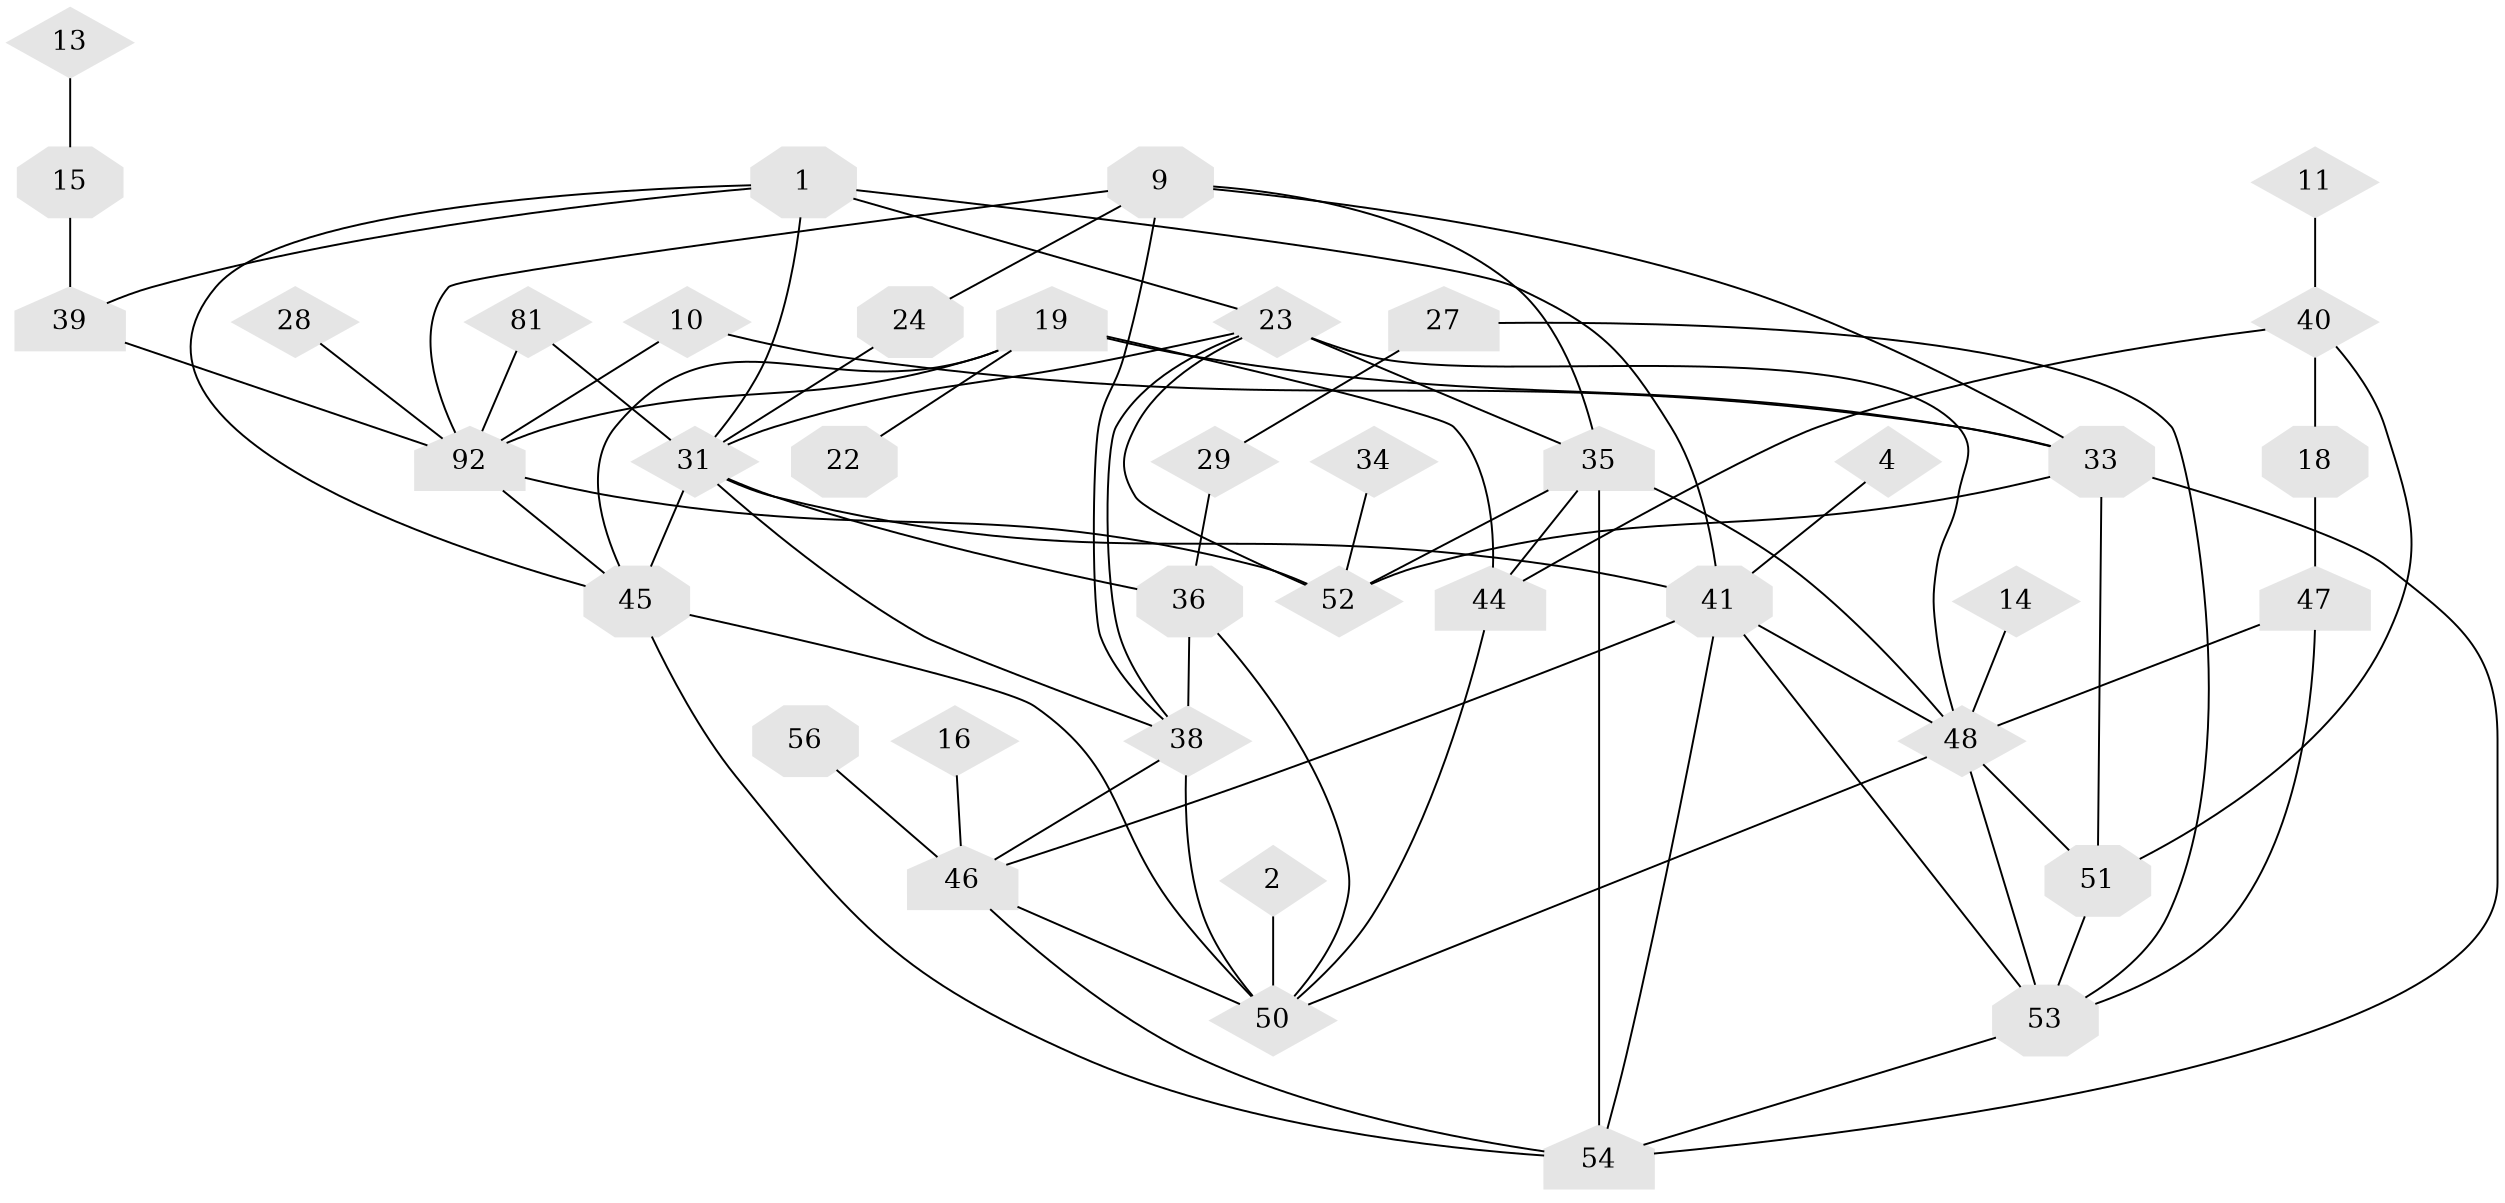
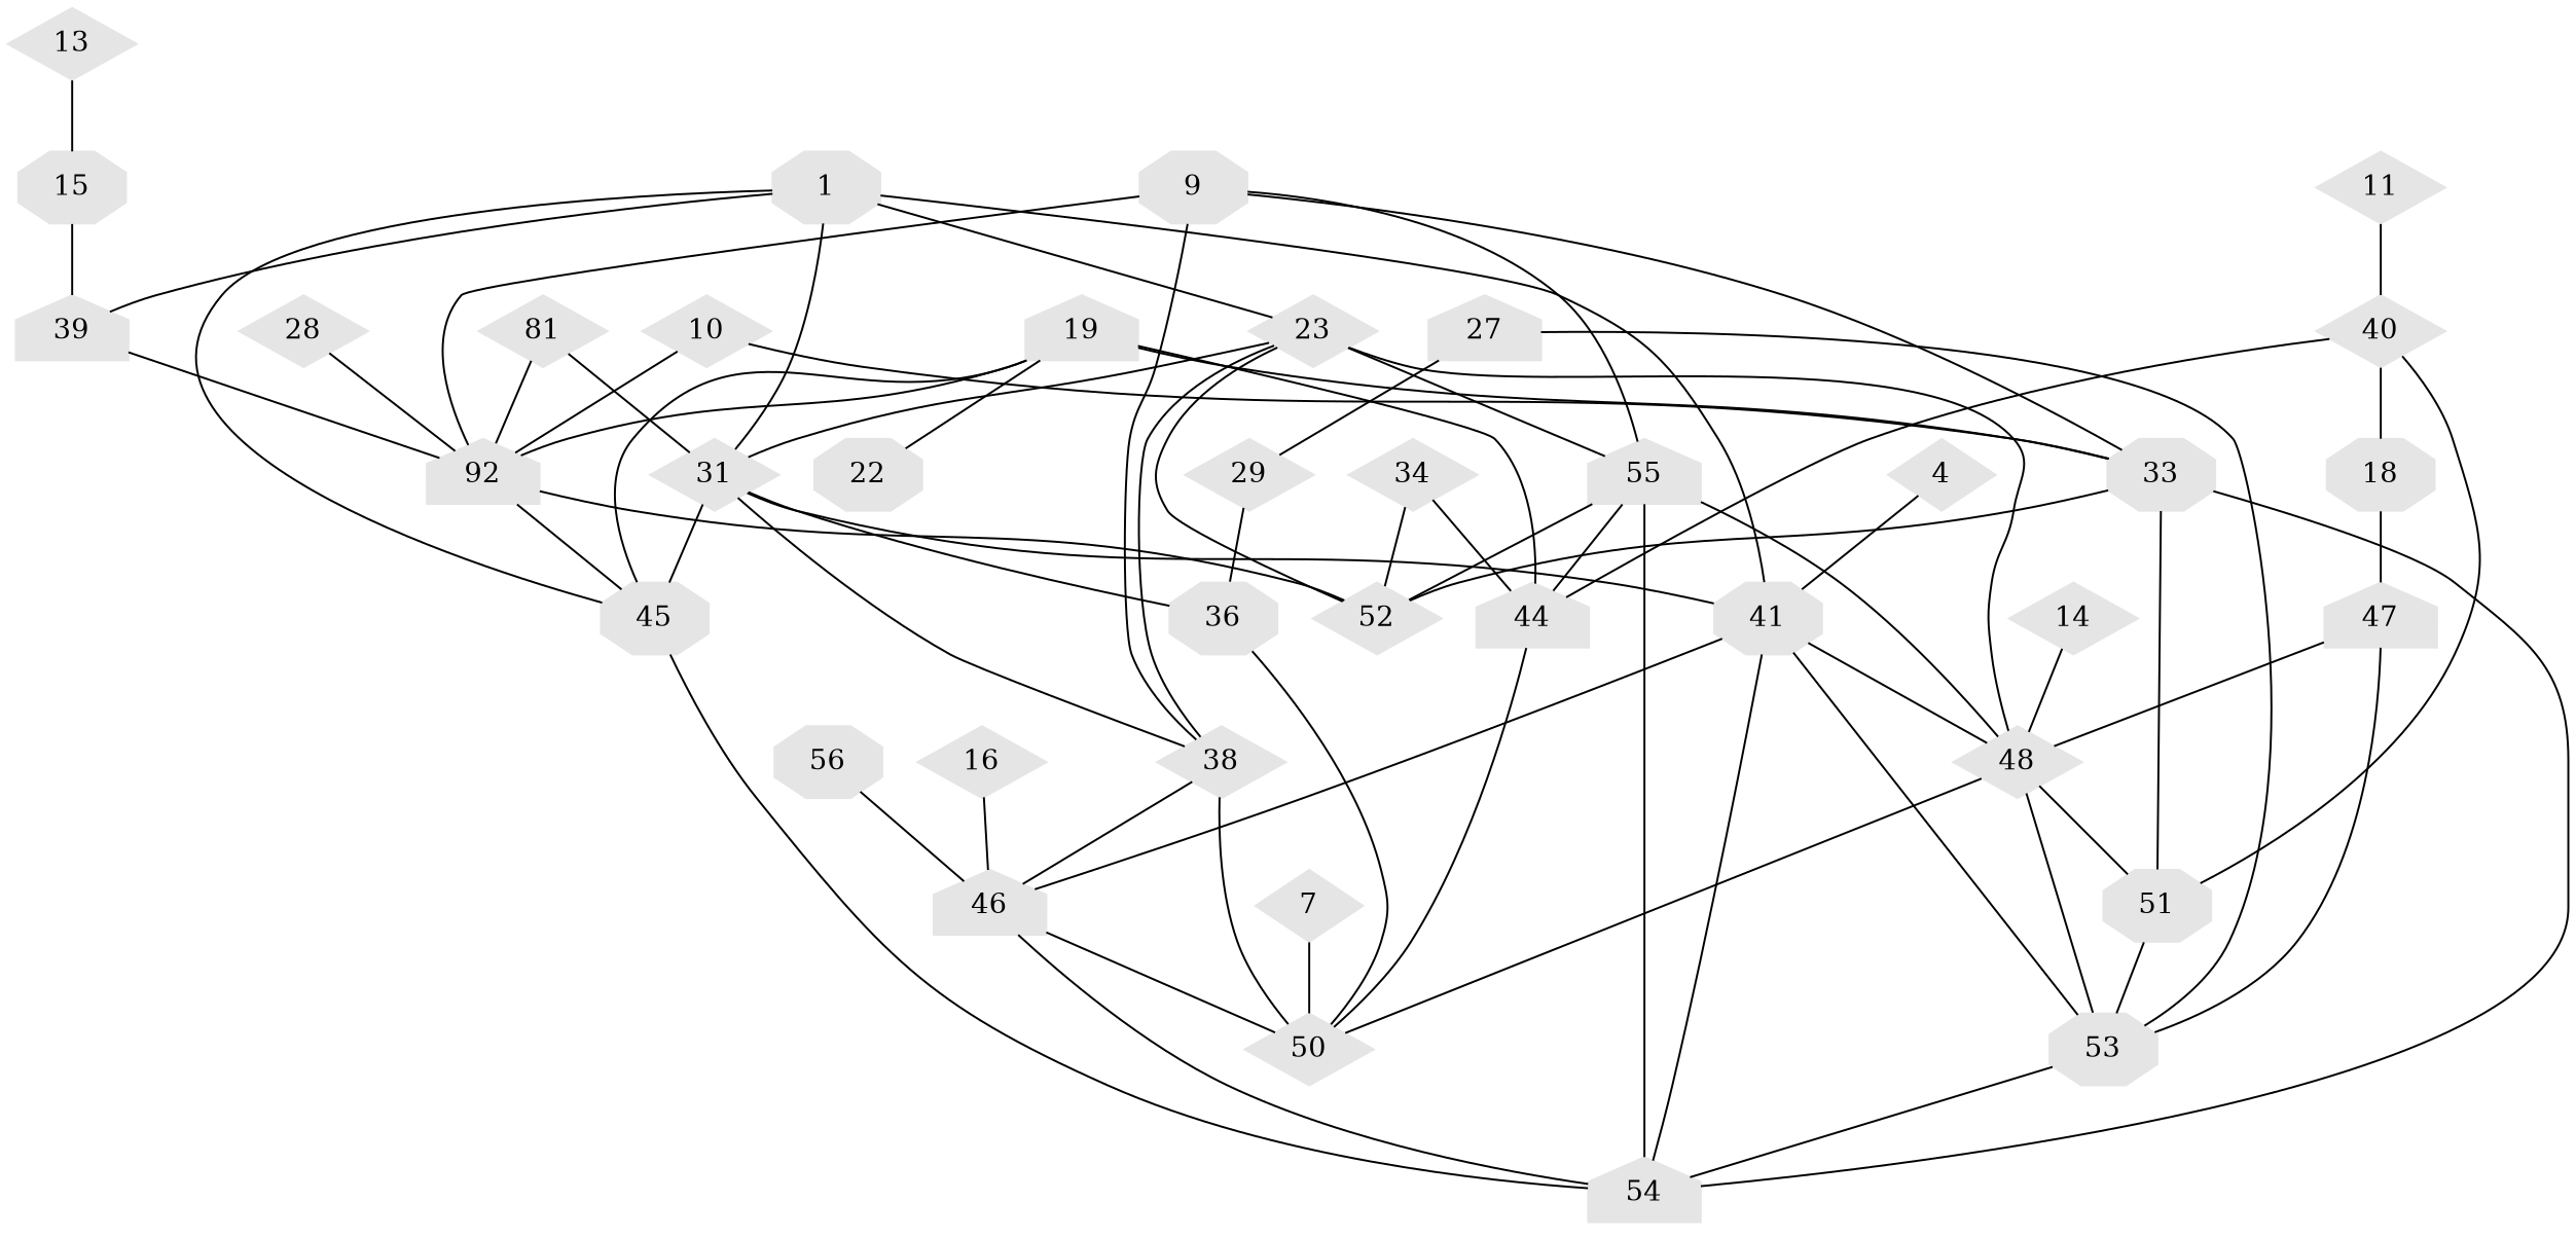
  graph {
    node [color=gray90 shape=diamond style=filled]
    edge [weight=1.0]
    1 [shape=octagon]
    23
    n3 [label=39 shape=house]
    31
    41 [shape=octagon]
    45 [shape=octagon]
-   35 [shape=house]
+   35 [shape=house label=55]
    38
    52
    48
    n11 [label=92 shape=house]
    36 [shape=octagon]
    54 [shape=house]
    46 [shape=house]
    53 [shape=octagon]
    50
-   2
+   2 [label=7]
    19 [shape=house]
    44 [shape=house]
    33 [shape=octagon]
    22 [shape=octagon]
    4
    47 [shape=house]
    9 [shape=octagon]
-   24 [shape=octagon]
    51 [shape=octagon]
    10
    11
    40
    18 [shape=octagon]
    27 [shape=house]
    29
    15 [shape=octagon]
    13
    14
    16
    n37 [label=81]
    n38 [label=56 shape=octagon]
    28
    34
    1 -- 23
    1 -- n3
    1 -- 31
    1 -- 41
    1 -- 45
    23 -- 31
    23 -- 35
    23 -- 38
    23 -- 52
    23 -- 48
    n3 -- n11 [weight=2.0]
    31 -- 41
    31 -- 45
    31 -- 38
    31 -- 36
    41 -- 48
    41 -- 54
    41 -- 46
    41 -- 53
    45 -- 54
-   45 -- 50
    35 -- 52
    35 -- 48
    35 -- 54 [weight=2.0]
    35 -- 44
    38 -- 46
    38 -- 50
    48 -- 53
    48 -- 50
    48 -- 51
    n11 -- 45
    n11 -- 52
-   36 -- 38
    36 -- 50
    46 -- 54
    46 -- 50
    53 -- 54
    2 -- 50
    19 -- 45
    19 -- n11
    19 -- 44
    19 -- 33
    19 -- 22
    44 -- 50
    33 -- 52
    33 -- 54
    33 -- 51
    4 -- 41
    47 -- 48
    47 -- 53
    9 -- 35
    9 -- 38
    9 -- n11
    9 -- 33
-   9 -- 24
-   24 -- 31
    51 -- 53
    10 -- n11
    10 -- 33
    11 -- 40
    40 -- 44
    40 -- 51
    40 -- 18
    18 -- 47
    27 -- 53
    27 -- 29
    29 -- 36
    15 -- n3
    13 -- 15
    14 -- 48
    16 -- 46
    n37 -- 31
    n37 -- n11
    n38 -- 46
    28 -- n11
    34 -- 52
+   34 -- 44
  }
